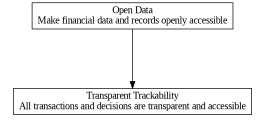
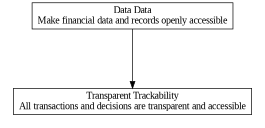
  digraph {
    nodesep=0.6
    rankdir=TB
    ranksep=1.2
    fontname="Liberation Serif"
    node [shape=box fontname="Liberation Serif"]
    n1 [label="Transparent Trackability\nAll transactions and decisions are transparent and accessible"]
-   n2 [label="Open Data\nMake financial data and records openly accessible"]
+   n2 [label="Data Data\nMake financial data and records openly accessible"]
    subgraph cluster_1 {
      rank=min
      style=invis
      n1
    }
    n2 -> n1 [fontname="Liberation Serif"]
  }
